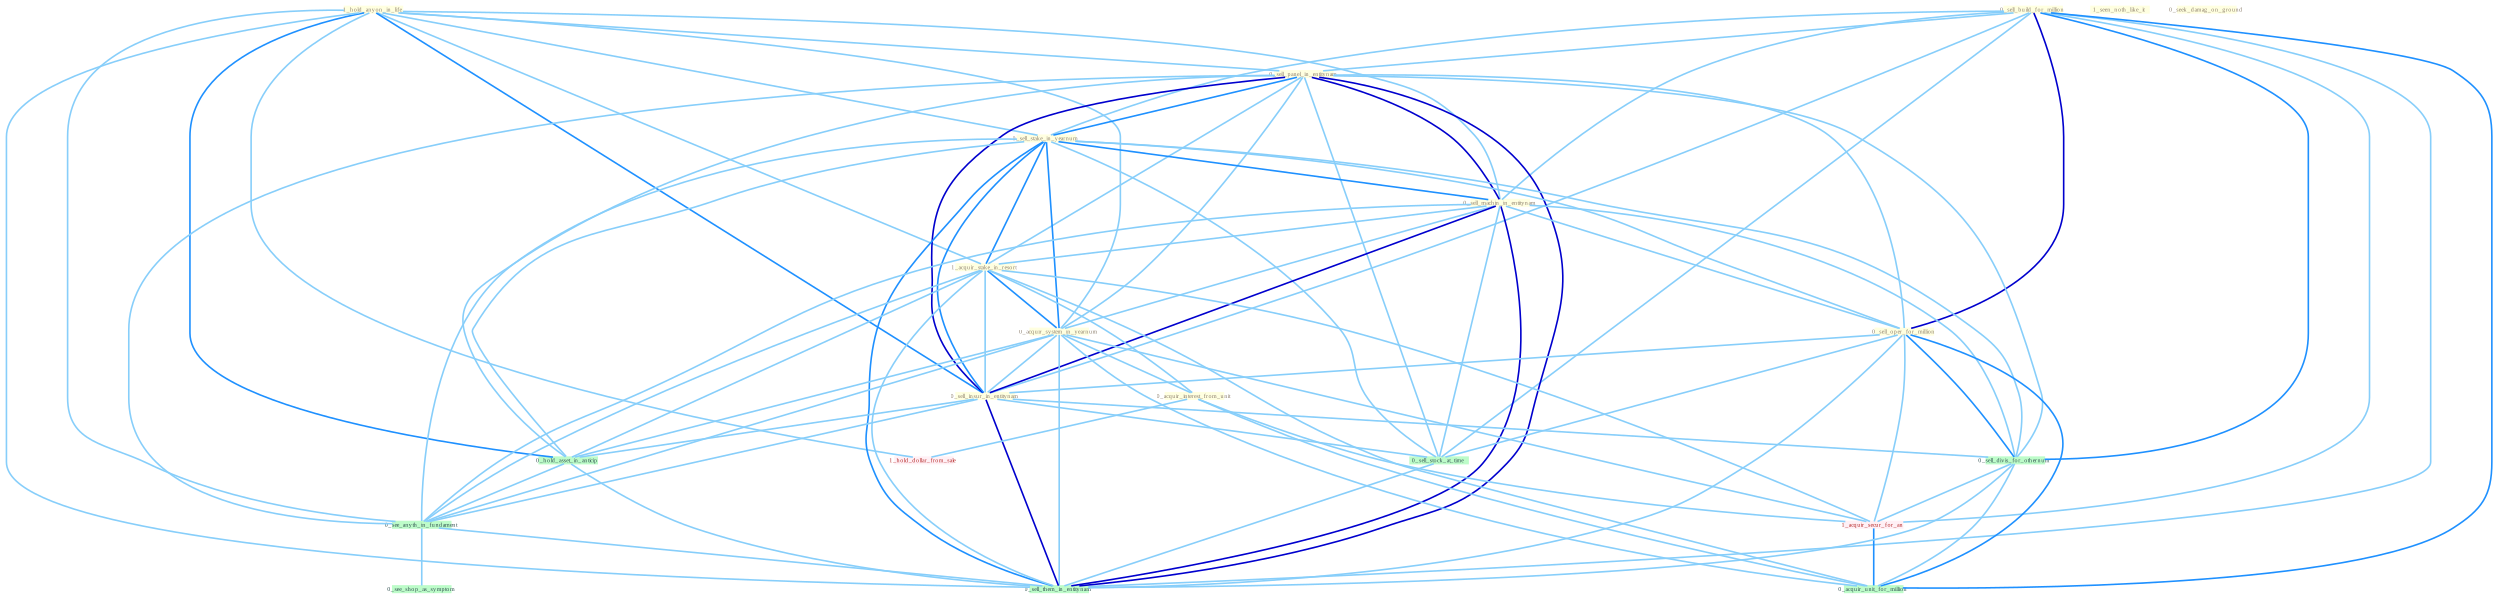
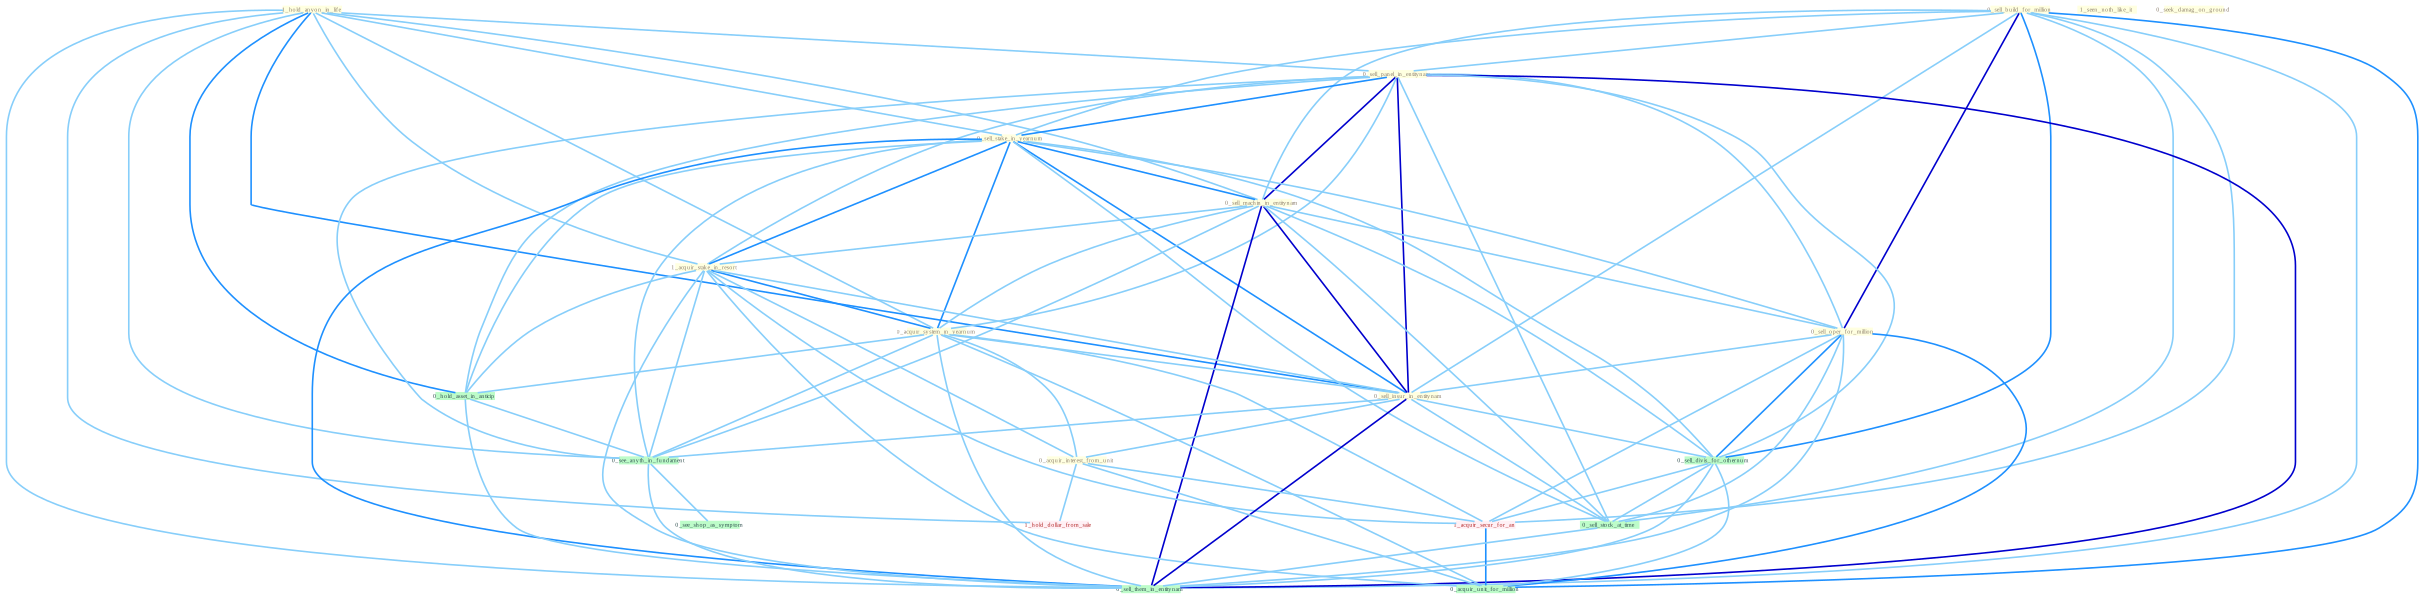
  graph {
    fontname="Liberation Serif"
    node [color="#ffffe0" fixedsize=true fontcolor="#8b7d6b" fontname="Liberation Serif" fontsize=4 shape=polygon style=filled]
    edge [color="#87cefa" fontname="Liberation Serif" w=1]
    "1_hold_anyon_in_life " [height=.06 width=.5]
    "1_seen_noth_like_it " [height=.06 width=.5]
    "0_sell_build_for_million " [height=.06 width=.5]
    "0_sell_panel_in_entitynam " [height=.06 width=.5]
    "0_sell_stake_in_yearnum " [height=.06 width=.5]
    "0_sell_machin_in_entitynam " [height=.06 width=.5]
    "1_acquir_stake_in_resort " [height=.06 width=.5]
    "0_sell_oper_for_million " [height=.06 width=.5]
    "0_acquir_system_in_yearnum " [height=.06 width=.5]
    "0_seek_damag_on_ground " [height=.06 width=.5]
    "0_sell_insur_in_entitynam " [height=.06 width=.5]
    "0_acquir_interest_from_unit " [height=.06 width=.5]
    "1_acquir_secur_for_an " [color="#fff0f5" fontcolor="#b22222" height=.06 width=.5]
    "1_hold_dollar_from_sale " [color="#fff0f5" fontcolor="#b22222" height=.06 width=.5]
    "0_hold_asset_in_anticip " [color="#BDFCC9" fontcolor="#2f4f4f" height=.06 width=.5]
    "0_see_anyth_in_fundament " [color="#BDFCC9" fontcolor="#2f4f4f" height=.06 width=.5]
    "0_sell_them_in_entitynam " [color="#BDFCC9" fontcolor="#2f4f4f" height=.06 width=.5]
    "0_sell_divis_for_othernum " [color="#BDFCC9" fontcolor="#2f4f4f" height=.06 width=.5]
    "0_sell_stock_at_time " [color="#BDFCC9" fontcolor="#2f4f4f" height=.06 width=.5]
    "0_acquir_unit_for_million " [color="#BDFCC9" fontcolor="#2f4f4f" height=.06 width=.5]
    "0_see_shop_as_symptom " [color="#BDFCC9" fontcolor="#2f4f4f" height=.06 width=.5]
    subgraph sub_1 {
      "1_hold_anyon_in_life "
      "1_seen_noth_like_it "
      "0_sell_build_for_million "
      "0_sell_panel_in_entitynam "
      "0_sell_stake_in_yearnum "
      "0_sell_machin_in_entitynam "
      "1_acquir_stake_in_resort "
      "0_sell_oper_for_million "
      "0_acquir_system_in_yearnum "
      "0_seek_damag_on_ground "
      "0_sell_insur_in_entitynam "
      "0_acquir_interest_from_unit "
    }
    subgraph sub_2 {
      "1_acquir_secur_for_an "
      "1_hold_dollar_from_sale "
    }
    "1_hold_anyon_in_life " -- "0_sell_panel_in_entitynam "
    "1_hold_anyon_in_life " -- "0_sell_stake_in_yearnum "
    "1_hold_anyon_in_life " -- "0_sell_machin_in_entitynam "
    "1_hold_anyon_in_life " -- "1_acquir_stake_in_resort "
    "1_hold_anyon_in_life " -- "0_acquir_system_in_yearnum "
    "1_hold_anyon_in_life " -- "0_sell_insur_in_entitynam " [color="#1e90ff"]
    "1_hold_anyon_in_life " -- "1_hold_dollar_from_sale "
    "1_hold_anyon_in_life " -- "0_hold_asset_in_anticip " [color="#1e90ff" w=2]
    "1_hold_anyon_in_life " -- "0_see_anyth_in_fundament "
    "1_hold_anyon_in_life " -- "0_sell_them_in_entitynam "
    "0_sell_build_for_million " -- "0_sell_panel_in_entitynam "
    "0_sell_build_for_million " -- "0_sell_stake_in_yearnum "
    "0_sell_build_for_million " -- "0_sell_machin_in_entitynam "
    "0_sell_build_for_million " -- "0_sell_oper_for_million " [color="#0000cd" w=3]
    "0_sell_build_for_million " -- "0_sell_insur_in_entitynam "
    "0_sell_build_for_million " -- "1_acquir_secur_for_an "
    "0_sell_build_for_million " -- "0_sell_them_in_entitynam "
    "0_sell_build_for_million " -- "0_sell_divis_for_othernum " [color="#1e90ff" w=2]
    "0_sell_build_for_million " -- "0_sell_stock_at_time "
    "0_sell_build_for_million " -- "0_acquir_unit_for_million " [color="#1e90ff" w=2]
    "0_sell_panel_in_entitynam " -- "0_sell_stake_in_yearnum " [color="#1e90ff" w=2]
    "0_sell_panel_in_entitynam " -- "0_sell_machin_in_entitynam " [color="#0000cd" w=3]
    "0_sell_panel_in_entitynam " -- "1_acquir_stake_in_resort "
    "0_sell_panel_in_entitynam " -- "0_sell_oper_for_million "
    "0_sell_panel_in_entitynam " -- "0_acquir_system_in_yearnum "
    "0_sell_panel_in_entitynam " -- "0_sell_insur_in_entitynam " [color="#0000cd" w=3]
    "0_sell_panel_in_entitynam " -- "0_hold_asset_in_anticip "
    "0_sell_panel_in_entitynam " -- "0_see_anyth_in_fundament "
    "0_sell_panel_in_entitynam " -- "0_sell_them_in_entitynam " [color="#0000cd" w=3]
    "0_sell_panel_in_entitynam " -- "0_sell_divis_for_othernum "
    "0_sell_panel_in_entitynam " -- "0_sell_stock_at_time "
    "0_sell_stake_in_yearnum " -- "0_sell_machin_in_entitynam " [color="#1e90ff" w=2]
    "0_sell_stake_in_yearnum " -- "1_acquir_stake_in_resort " [color="#1e90ff" w=2]
    "0_sell_stake_in_yearnum " -- "0_sell_oper_for_million "
    "0_sell_stake_in_yearnum " -- "0_acquir_system_in_yearnum " [color="#1e90ff" w=2]
    "0_sell_stake_in_yearnum " -- "0_sell_insur_in_entitynam " [color="#1e90ff" w=2]
    "0_sell_stake_in_yearnum " -- "0_hold_asset_in_anticip "
    "0_sell_stake_in_yearnum " -- "0_see_anyth_in_fundament "
    "0_sell_stake_in_yearnum " -- "0_sell_them_in_entitynam " [color="#1e90ff" w=2]
    "0_sell_stake_in_yearnum " -- "0_sell_divis_for_othernum "
    "0_sell_stake_in_yearnum " -- "0_sell_stock_at_time "
    "0_sell_machin_in_entitynam " -- "1_acquir_stake_in_resort "
    "0_sell_machin_in_entitynam " -- "0_sell_oper_for_million "
    "0_sell_machin_in_entitynam " -- "0_acquir_system_in_yearnum "
    "0_sell_machin_in_entitynam " -- "0_sell_insur_in_entitynam " [color="#0000cd" w=3]
    "0_sell_machin_in_entitynam " -- "0_see_anyth_in_fundament "
    "0_sell_machin_in_entitynam " -- "0_sell_them_in_entitynam " [color="#0000cd" w=3]
    "0_sell_machin_in_entitynam " -- "0_sell_divis_for_othernum "
    "0_sell_machin_in_entitynam " -- "0_sell_stock_at_time "
    "1_acquir_stake_in_resort " -- "0_acquir_system_in_yearnum " [color="#1e90ff" w=2]
    "1_acquir_stake_in_resort " -- "0_sell_insur_in_entitynam "
    "1_acquir_stake_in_resort " -- "0_acquir_interest_from_unit "
    "1_acquir_stake_in_resort " -- "1_acquir_secur_for_an "
    "1_acquir_stake_in_resort " -- "0_hold_asset_in_anticip "
    "1_acquir_stake_in_resort " -- "0_see_anyth_in_fundament "
    "1_acquir_stake_in_resort " -- "0_sell_them_in_entitynam "
    "1_acquir_stake_in_resort " -- "0_acquir_unit_for_million "
    "0_sell_oper_for_million " -- "0_sell_insur_in_entitynam "
    "0_sell_oper_for_million " -- "1_acquir_secur_for_an "
    "0_sell_oper_for_million " -- "0_sell_them_in_entitynam "
    "0_sell_oper_for_million " -- "0_sell_divis_for_othernum " [color="#1e90ff" w=2]
    "0_sell_oper_for_million " -- "0_sell_stock_at_time "
    "0_sell_oper_for_million " -- "0_acquir_unit_for_million " [color="#1e90ff" w=2]
    "0_acquir_system_in_yearnum " -- "0_sell_insur_in_entitynam "
    "0_acquir_system_in_yearnum " -- "0_acquir_interest_from_unit "
    "0_acquir_system_in_yearnum " -- "1_acquir_secur_for_an "
    "0_acquir_system_in_yearnum " -- "0_hold_asset_in_anticip "
    "0_acquir_system_in_yearnum " -- "0_see_anyth_in_fundament "
    "0_acquir_system_in_yearnum " -- "0_sell_them_in_entitynam "
    "0_acquir_system_in_yearnum " -- "0_acquir_unit_for_million "
-   "0_sell_insur_in_entitynam " -- "0_hold_asset_in_anticip "
+   "0_sell_insur_in_entitynam " -- "0_acquir_interest_from_unit "
    "0_sell_insur_in_entitynam " -- "0_see_anyth_in_fundament "
    "0_sell_insur_in_entitynam " -- "0_sell_them_in_entitynam " [color="#0000cd" w=3]
    "0_sell_insur_in_entitynam " -- "0_sell_divis_for_othernum "
    "0_sell_insur_in_entitynam " -- "0_sell_stock_at_time "
    "0_acquir_interest_from_unit " -- "1_acquir_secur_for_an "
    "0_acquir_interest_from_unit " -- "1_hold_dollar_from_sale "
    "0_acquir_interest_from_unit " -- "0_acquir_unit_for_million "
    "1_acquir_secur_for_an " -- "0_acquir_unit_for_million " [color="#1e90ff" w=2]
    "0_hold_asset_in_anticip " -- "0_see_anyth_in_fundament "
    "0_hold_asset_in_anticip " -- "0_sell_them_in_entitynam "
    "0_see_anyth_in_fundament " -- "0_sell_them_in_entitynam "
    "0_see_anyth_in_fundament " -- "0_see_shop_as_symptom "
    "0_sell_divis_for_othernum " -- "1_acquir_secur_for_an "
    "0_sell_divis_for_othernum " -- "0_sell_them_in_entitynam "
+   "0_sell_divis_for_othernum " -- "0_sell_stock_at_time "
    "0_sell_divis_for_othernum " -- "0_acquir_unit_for_million "
    "0_sell_stock_at_time " -- "0_sell_them_in_entitynam "
  }
